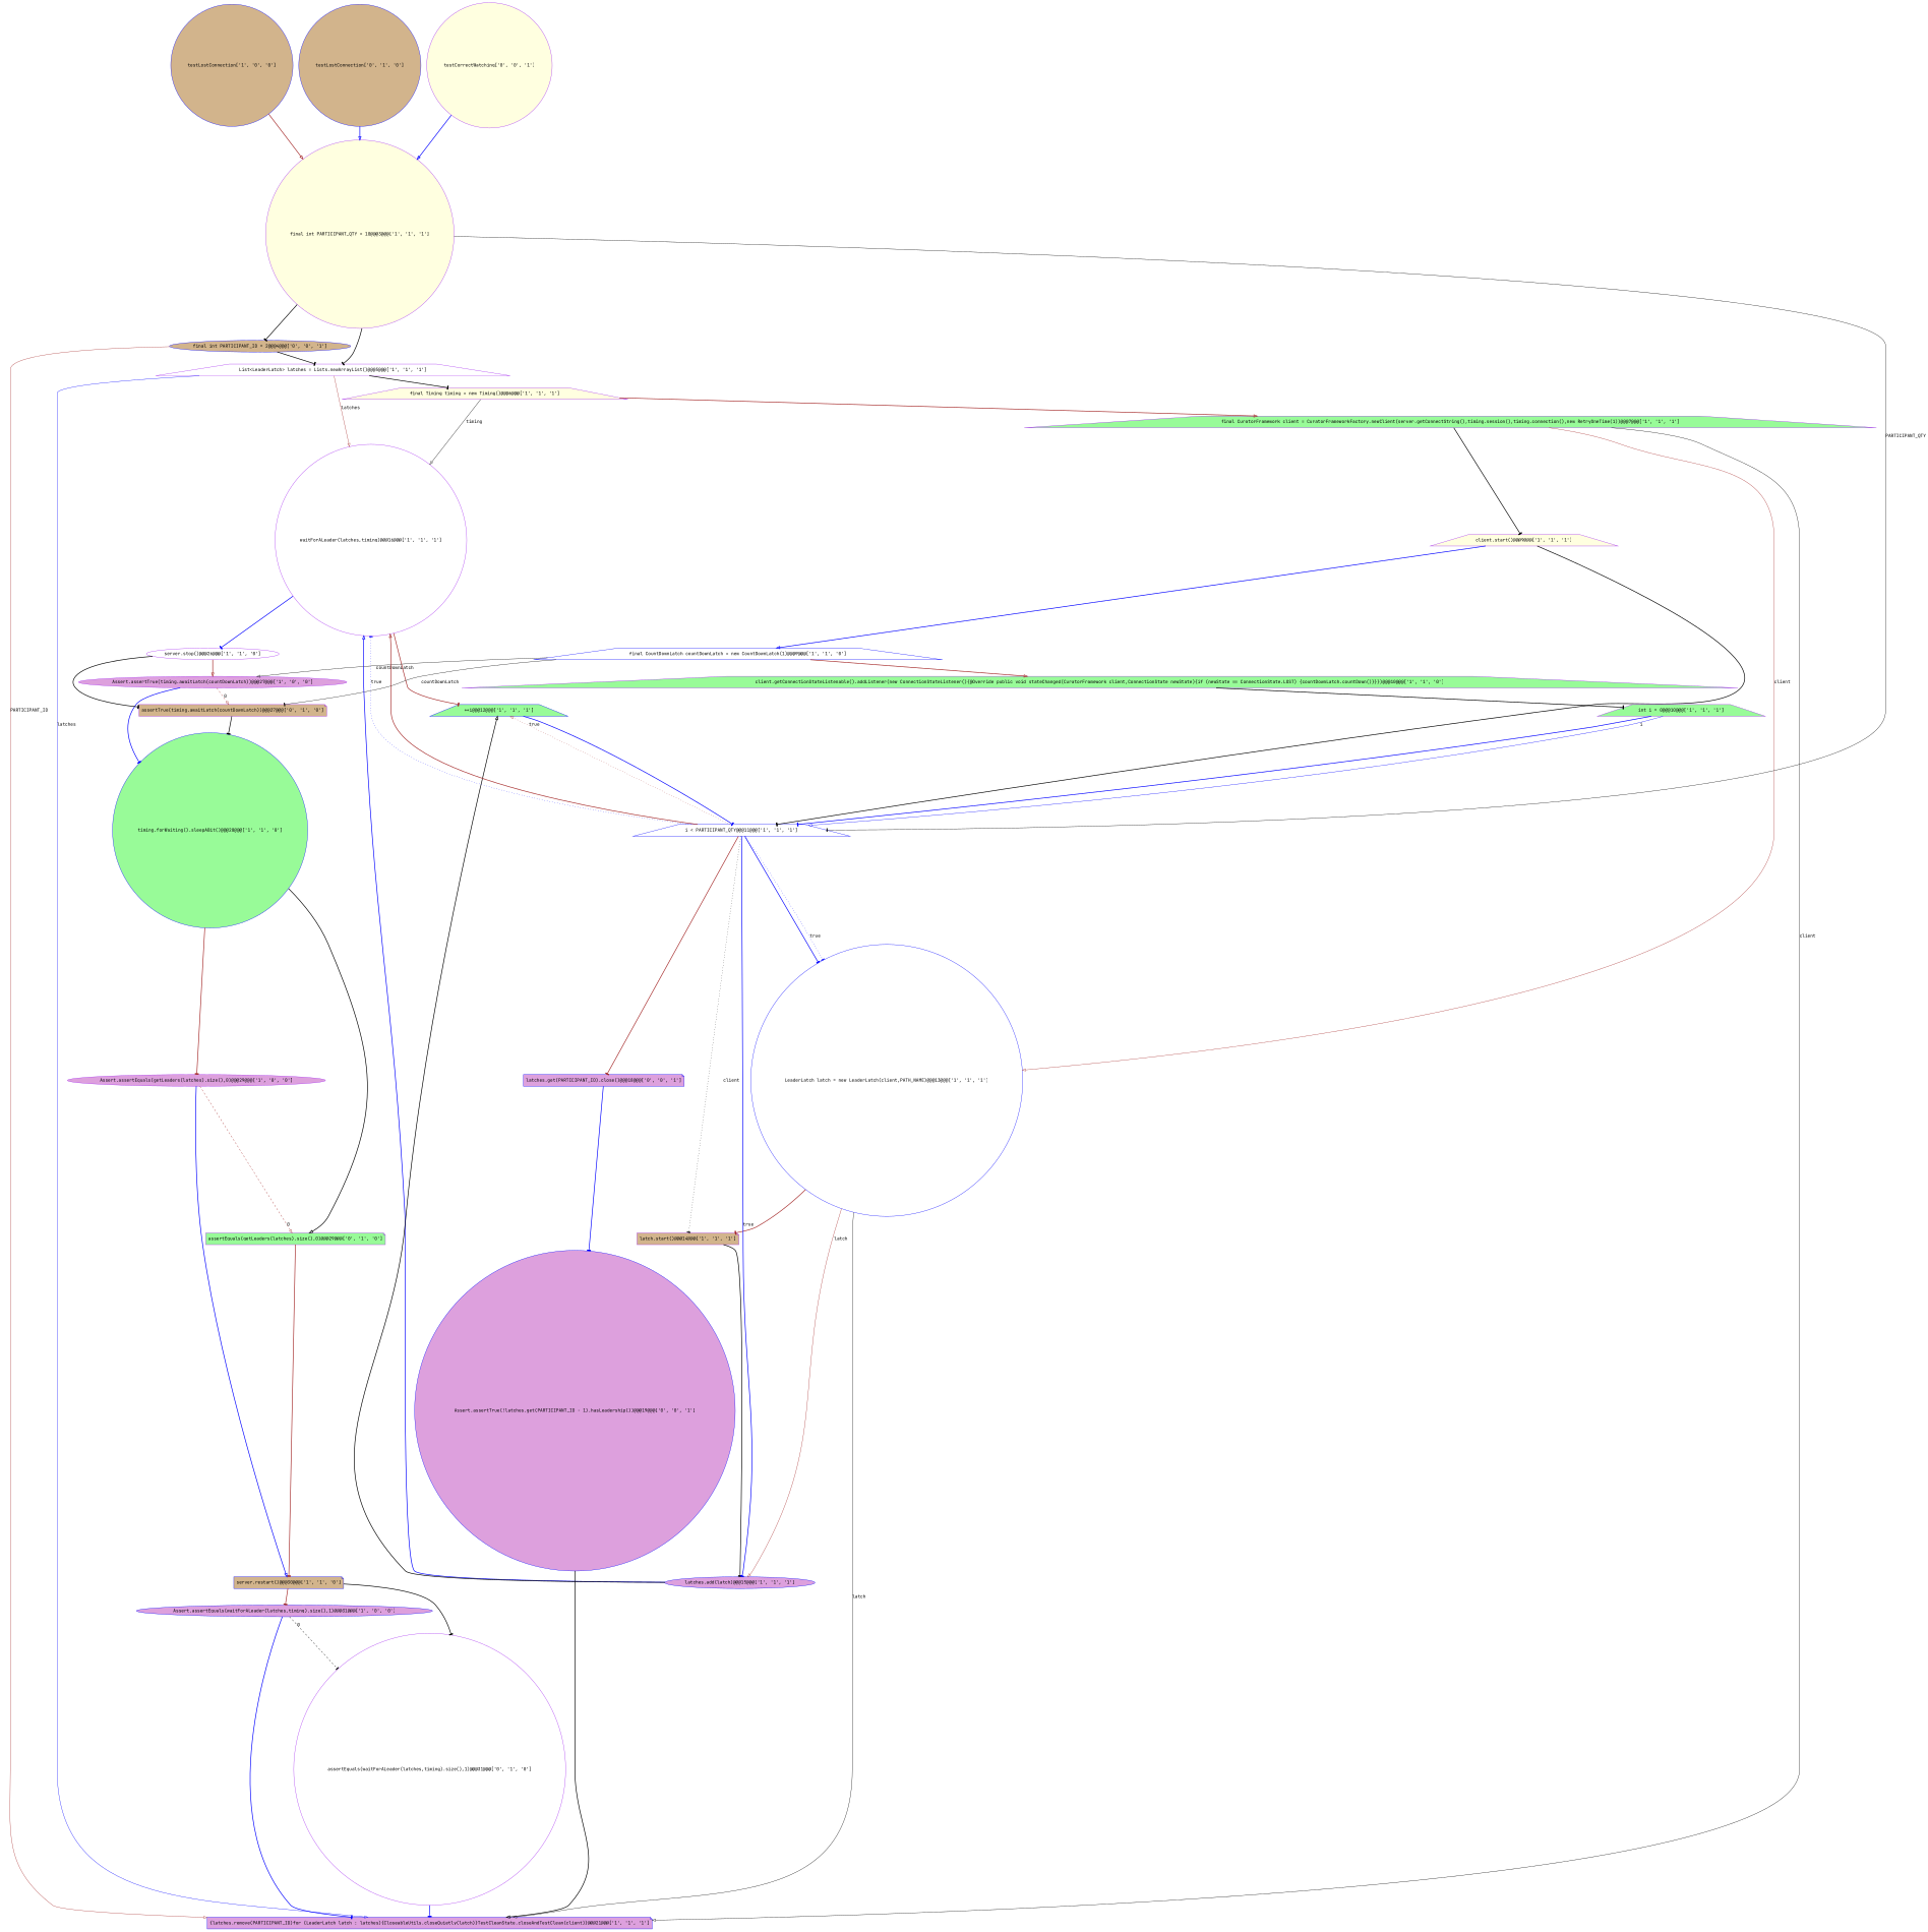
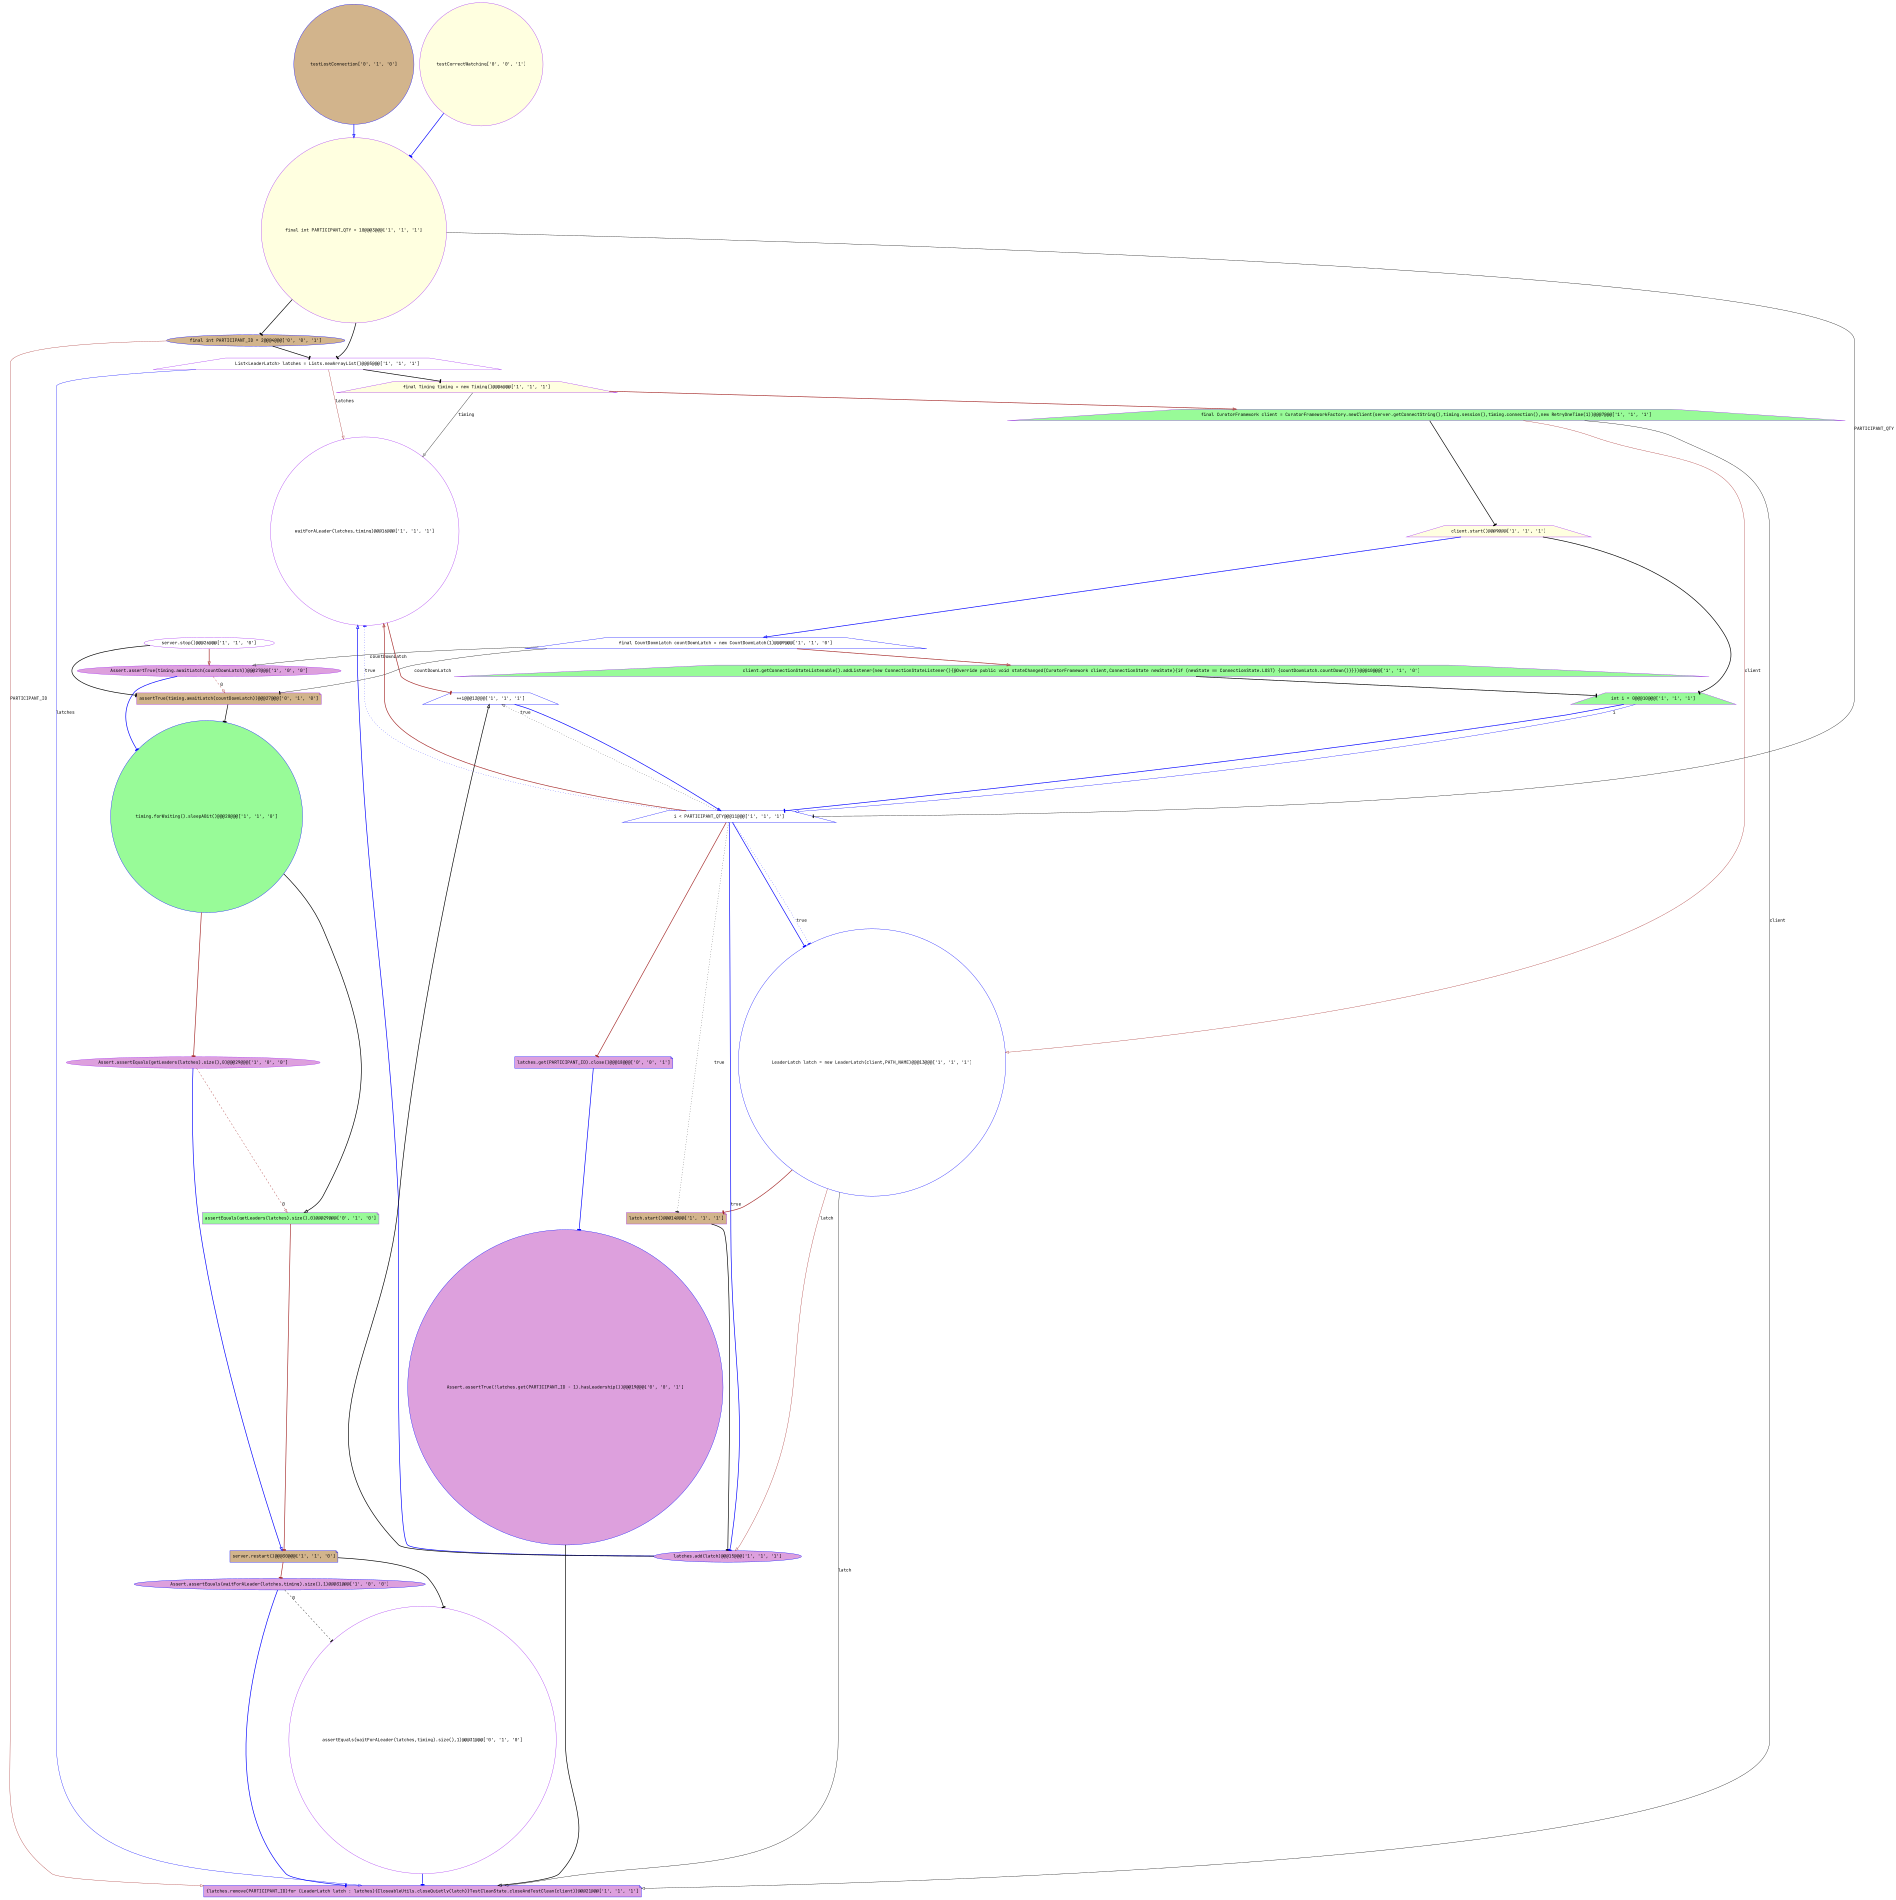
  digraph {
    fontname="JetBrains Mono"
    node [color=purple fillcolor=white fontname="JetBrains Mono" shape=circle style=filled]
    edge [arrowhead=tee color=black fontname="JetBrains Mono" style=bold]
    n1 [label="assertEquals(waitForALeader(latches,timing).size(),1)@@@31@@@['0', '1', '0']"]
    n2 [color=blue fillcolor=plum label="{latches.remove(PARTICIPANT_ID)for (LeaderLatch latch : latches){CloseableUtils.closeQuietly(latch)}TestCleanState.closeAndTestClean(client)}@@@21@@@['1', '1', '1']" shape=note]
    n3 [color=blue fillcolor=tan label="final int PARTICIPANT_ID = 2@@@4@@@['0', '0', '1']" shape=ellipse]
    n4 [label="List<LeaderLatch> latches = Lists.newArrayList()@@@5@@@['1', '1', '1']" shape=trapezium]
    n5 [fillcolor=lightyellow label="final Timing timing = new Timing()@@@6@@@['1', '1', '1']" shape=trapezium]
    n6 [label="waitForALeader(latches,timing)@@@16@@@['1', '1', '1']"]
    n7 [fillcolor=tan label="assertTrue(timing.awaitLatch(countDownLatch))@@@27@@@['0', '1', '0']" shape=note]
    n8 [color=blue fillcolor=palegreen label="timing.forWaiting().sleepABit()@@@28@@@['1', '1', '0']"]
    n9 [fillcolor=palegreen label="assertEquals(getLeaders(latches).size(),0)@@@29@@@['0', '1', '0']" shape=note]
    n10 [fillcolor=plum label="Assert.assertEquals(getLeaders(latches).size(),0)@@@29@@@['1', '0', '0']" shape=ellipse]
    n11 [fillcolor=palegreen label="final CuratorFramework client = CuratorFrameworkFactory.newClient(server.getConnectString(),timing.session(),timing.connection(),new RetryOneTime(1))@@@7@@@['1', '1', '1']" shape=trapezium]
    n12 [fillcolor=lightyellow label="client.start()@@@9@@@['1', '1', '1']" shape=trapezium]
    n13 [color=blue label="LeaderLatch latch = new LeaderLatch(client,PATH_NAME)@@@13@@@['1', '1', '1']"]
    n14 [fillcolor=palegreen label="int i = 0@@@10@@@['1', '1', '1']" shape=trapezium]
    n15 [color=blue label="final CountDownLatch countDownLatch = new CountDownLatch(1)@@@9@@@['1', '1', '0']" shape=trapezium]
    n16 [color=blue fillcolor=plum label="latches.add(latch)@@@15@@@['1', '1', '1']" shape=ellipse]
    n17 [fillcolor=tan label="latch.start()@@@14@@@['1', '1', '1']" shape=note]
-   n18 [color=blue fillcolor=tan label="testLostConnection['1', '0', '0']"]
    n19 [fillcolor=lightyellow label="final int PARTICIPANT_QTY = 10@@@3@@@['1', '1', '1']"]
    n20 [color=blue label="i < PARTICIPANT_QTY@@@11@@@['1', '1', '1']" shape=trapezium]
    n21 [color=blue fillcolor=plum label="latches.get(PARTICIPANT_ID).close()@@@18@@@['0', '0', '1']" shape=note]
    n22 [color=blue fillcolor=plum label="Assert.assertTrue(!latches.get(PARTICIPANT_ID - 1).hasLeadership())@@@19@@@['0', '0', '1']"]
    n23 [fillcolor=palegreen label="client.getConnectionStateListenable().addListener(new ConnectionStateListener(){@Override public void stateChanged(CuratorFramework client,ConnectionState newState){if (newState == ConnectionState.LOST) {countDownLatch.countDown()}}})@@@10@@@['1', '1', '0']" shape=trapezium]
    n24 [fillcolor=plum label="Assert.assertTrue(timing.awaitLatch(countDownLatch))@@@27@@@['1', '0', '0']" shape=ellipse]
    n25 [color=blue fillcolor=tan label="server.restart()@@@30@@@['1', '1', '0']" shape=note]
    n26 [color=blue fillcolor=plum label="Assert.assertEquals(waitForALeader(latches,timing).size(),1)@@@31@@@['1', '0', '0']" shape=ellipse]
-   n27 [color=blue fillcolor=palegreen label="++i@@@12@@@['1', '1', '1']" shape=trapezium]
+   n27 [color=blue label="++i@@@12@@@['1', '1', '1']" shape=trapezium]
    n28 [label="server.stop()@@@26@@@['1', '1', '0']" shape=ellipse]
    n29 [color=blue fillcolor=tan label="testLostConnection['0', '1', '0']"]
    n30 [fillcolor=lightyellow label="testCorrectWatching['0', '0', '1']"]
    n1 -> n2 [color=blue]
    n3 -> n2 [arrowhead=onormal color=brown label=PARTICIPANT_ID style=solid]
    n3 -> n4
    n4 -> n2 [arrowhead=onormal color=blue label=latches style=solid]
    n4 -> n5
    n4 -> n6 [arrowhead=onormal color=brown label=latches style=solid]
    n5 -> n6 [arrowhead=onormal label=timing style=solid]
    n5 -> n11 [arrowhead=onormal color=brown]
    n6 -> n27 [color=brown]
-   n6 -> n28 [color=blue]
    n7 -> n8
    n8 -> n9 [arrowhead=onormal]
    n8 -> n10 [color=brown]
    n9 -> n25 [color=brown]
    n10 -> n9 [arrowhead=onormal color=brown label=0 style=dashed]
    n10 -> n25 [arrowhead=onormal color=blue]
    n11 -> n2 [arrowhead=onormal label=client style=solid]
    n11 -> n12
    n11 -> n13 [arrowhead=onormal color=brown label=client style=solid]
-   n12 -> n20
+   n12 -> n14
    n12 -> n15 [arrowhead=onormal color=blue]
    n13 -> n2 [arrowhead=onormal label=latch style=solid]
    n13 -> n16 [arrowhead=onormal color=brown label=latch style=solid]
    n13 -> n17 [color=brown]
    n14 -> n20 [arrowhead=onormal color=blue label=i style=solid]
    n14 -> n20 [color=blue]
    n15 -> n7 [label=countDownLatch style=solid]
    n15 -> n23 [arrowhead=onormal color=brown]
    n15 -> n24 [arrowhead=onormal label=countDownLatch style=solid]
    n16 -> n6 [arrowhead=onormal color=blue]
    n16 -> n27 [arrowhead=onormal]
    n17 -> n16
-   n18 -> n19 [arrowhead=onormal color=brown]
    n19 -> n3
    n19 -> n4
    n19 -> n20 [label=PARTICIPANT_QTY style=solid]
    n20 -> n6 [color=blue label=true style=dotted]
    n20 -> n6 [arrowhead=onormal color=brown]
    n20 -> n13 [color=blue]
    n20 -> n13 [color=blue label=true style=dotted]
    n20 -> n16 [color=blue label=true]
-   n20 -> n17 [label=client style=dotted]
+   n20 -> n17 [label=true style=dotted]
    n20 -> n21 [color=brown]
-   n20 -> n27 [arrowhead=onormal color=brown label=true style=dotted]
+   n20 -> n27 [arrowhead=onormal label=true style=dotted]
    n21 -> n22 [color=blue]
    n22 -> n2 [arrowhead=onormal]
    n23 -> n14
    n24 -> n7 [arrowhead=onormal color=brown label=0 style=dashed]
    n24 -> n8 [color=blue]
    n25 -> n1
    n25 -> n26 [color=brown]
    n26 -> n1 [label=0 style=dashed]
    n26 -> n2 [color=blue]
-   n27 -> n20 [color=blue]
+   n27 -> n20 [arrowhead=onormal color=blue]
    n28 -> n7
    n28 -> n24 [arrowhead=onormal color=brown]
    n29 -> n19 [arrowhead=onormal color=blue]
-   n30 -> n19 [arrowhead=onormal color=blue]
+   n30 -> n19 [color=blue]
  }
